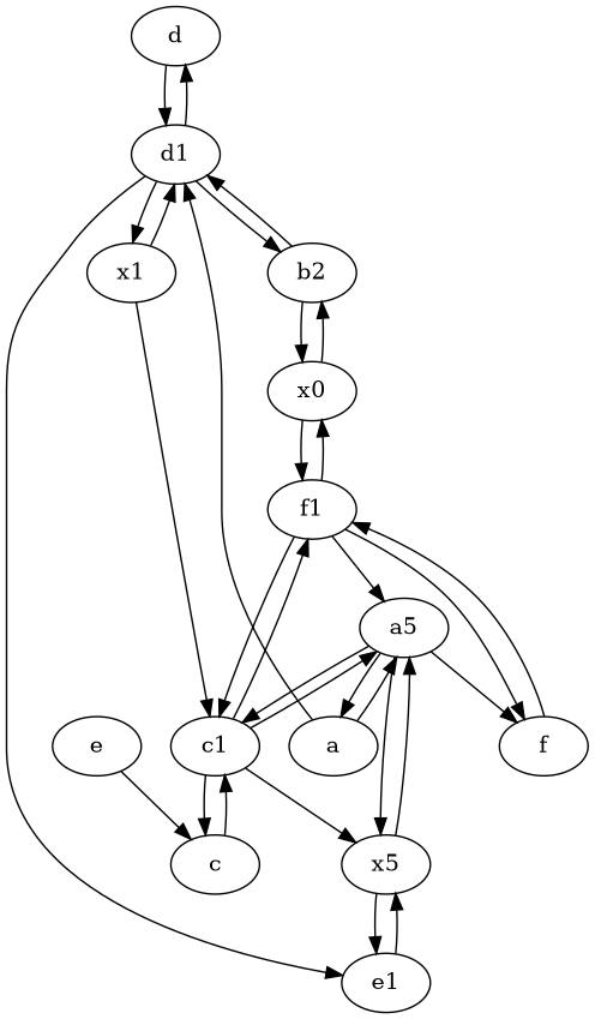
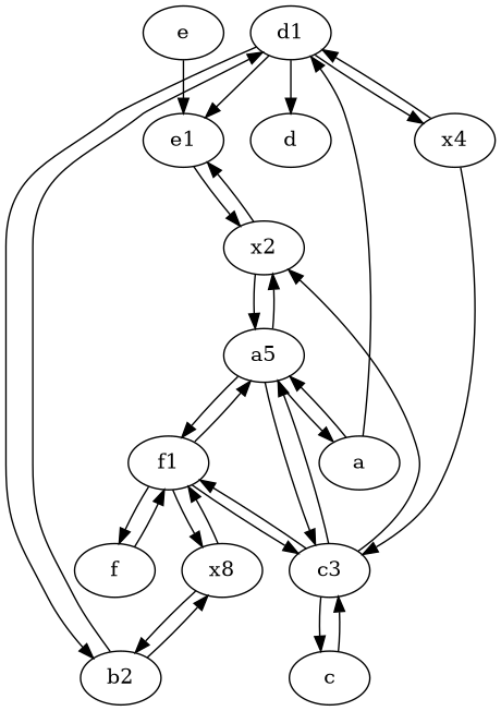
  digraph {
    d
    d1
    e1
-   x1
+   x1 [label=x4]
    n5 [label=b2]
    f
    f1
    n8 [label=a5]
-   c1
-   x0
-   x2 [label=x5]
+   c1 [label=c3]
+   x0 [label=x8]
+   x2
    e
    a
    c
-   d -> d1
    d1 -> d
    d1 -> e1
    d1 -> x1
    d1 -> n5
    e1 -> x2
    x1 -> d1
    x1 -> c1
    n5 -> d1
    n5 -> x0
    f -> f1
    f1 -> f
    f1 -> n8
    f1 -> c1
    f1 -> x0
-   n8 -> f
+   n8 -> f1
    n8 -> c1
    n8 -> x2
    n8 -> a
    c1 -> f1
    c1 -> n8
    c1 -> x2
    c1 -> c
    x0 -> n5
    x0 -> f1
    x2 -> e1
    x2 -> n8
-   e -> c
+   e -> e1
    a -> d1
    a -> n8
    c -> c1
  }
